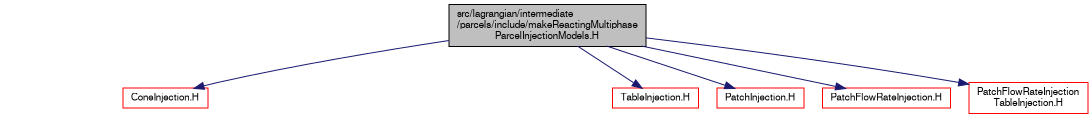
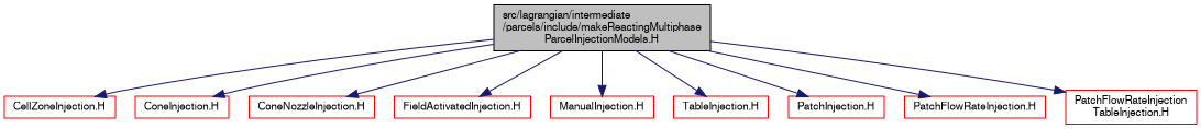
  digraph {
    node [color=red fontname=FreeSans fontsize=10 shape=record]
    edge [color=midnightblue fontname=FreeSans fontsize=10 labelfontname=FreeSans labelfontsize=10 style=solid]
    n1 [color=black fillcolor=grey75 fontcolor=black height=0.2 label="src/lagrangian/intermediate\l/parcels/include/makeReactingMultiphase\lParcelInjectionModels.H" style=filled width=0.4]
+   n2 [height=0.2 label="CellZoneInjection.H" width=0.4]
    n3 [height=0.2 label="ConeInjection.H" width=0.4]
+   n4 [height=0.2 label="ConeNozzleInjection.H" width=0.4]
+   n5 [height=0.2 label="FieldActivatedInjection.H" width=0.4]
+   n6 [height=0.2 label="ManualInjection.H" width=0.4]
    n7 [height=0.2 label="TableInjection.H" width=0.4]
    n8 [height=0.2 label="PatchInjection.H" width=0.4]
    n9 [height=0.2 label="PatchFlowRateInjection.H" width=0.4]
    n10 [height=0.2 label="PatchFlowRateInjection\lTableInjection.H" width=0.4]
+   n1 -> n2
    n1 -> n3
+   n1 -> n4
+   n1 -> n5
+   n1 -> n6
    n1 -> n7
    n1 -> n8
    n1 -> n9
    n1 -> n10
  }
